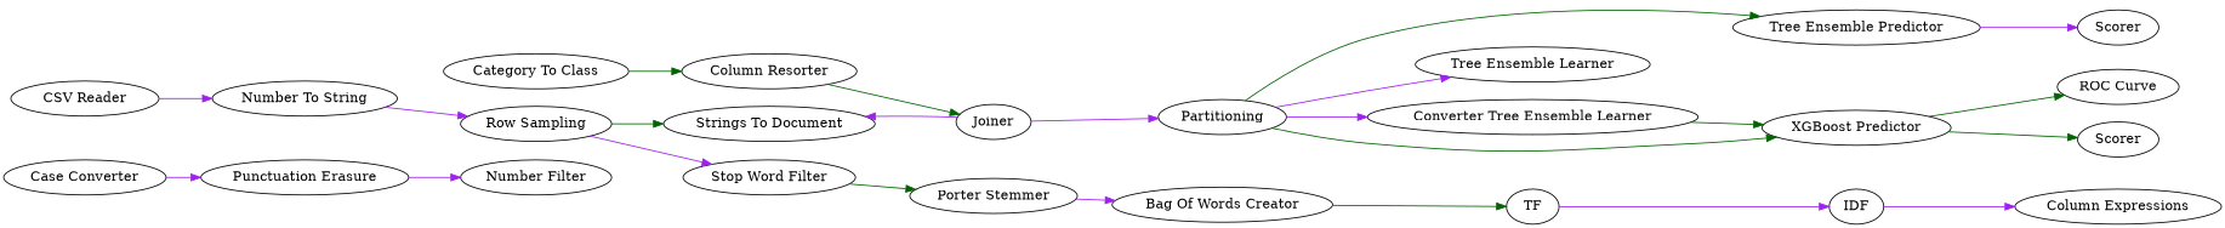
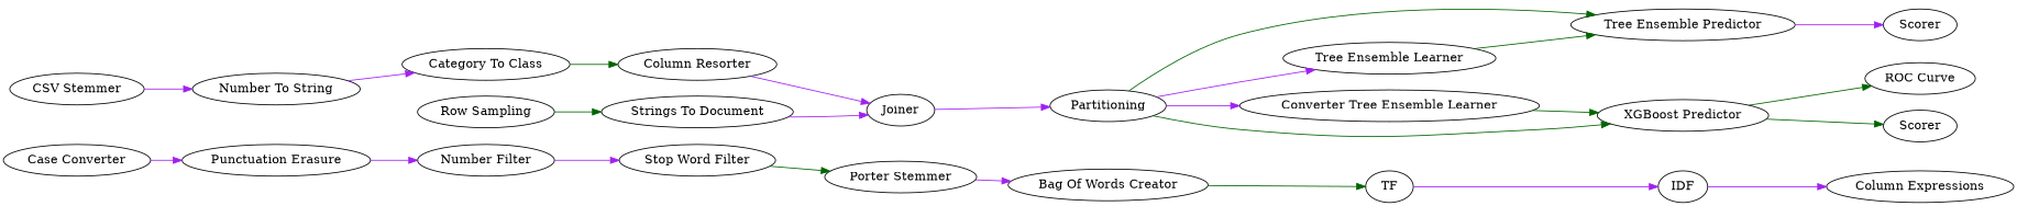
  digraph {
    rankdir=LR
    edge [color=purple]
-   n1 [label="CSV Reader"]
+   n1 [label="CSV Stemmer"]
    n2 [label="Number To String"]
    n3 [label="Row Sampling"]
    n4 [label="Strings To Document"]
    n5 [label=Joiner]
    n6 [label="Case Converter"]
    n7 [label="Punctuation Erasure"]
    n8 [label=Partitioning]
    n9 [label="Number Filter"]
    n10 [label="Stop Word Filter"]
    n11 [label="Porter Stemmer"]
    n12 [label="Bag Of Words Creator"]
    n13 [label=TF]
    n14 [label=IDF]
    n15 [label="Column Expressions"]
    n16 [label="Category To Class"]
    n17 [label="Column Resorter"]
    n18 [label="Converter Tree Ensemble Learner"]
    n19 [label="XGBoost Predictor"]
    n20 [label="Tree Ensemble Learner"]
    n21 [label="Tree Ensemble Predictor"]
    n22 [label=Scorer]
    n23 [label="ROC Curve"]
    n24 [label=Scorer]
    n1 -> n2
-   n2 -> n3
+   n2 -> n16
    n3 -> n4 [color=darkgreen]
-   n5 -> n4
+   n4 -> n5
    n5 -> n8
    n6 -> n7
    n7 -> n9
    n8 -> n18
    n8 -> n19 [color=darkgreen]
    n8 -> n20
    n8 -> n21 [color=darkgreen]
-   n3 -> n10
+   n9 -> n10
    n10 -> n11 [color=darkgreen]
    n11 -> n12
    n12 -> n13 [color=darkgreen]
    n13 -> n14
    n14 -> n15
    n16 -> n17 [color=darkgreen]
-   n17 -> n5 [color=darkgreen]
+   n17 -> n5
    n18 -> n19 [color=darkgreen]
    n19 -> n22 [color=darkgreen]
    n19 -> n23 [color=darkgreen]
+   n20 -> n21 [color=darkgreen]
    n21 -> n24
  }
